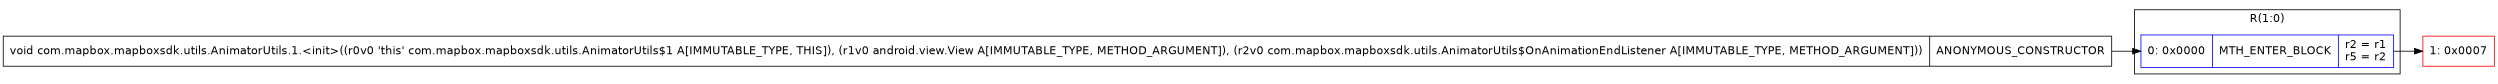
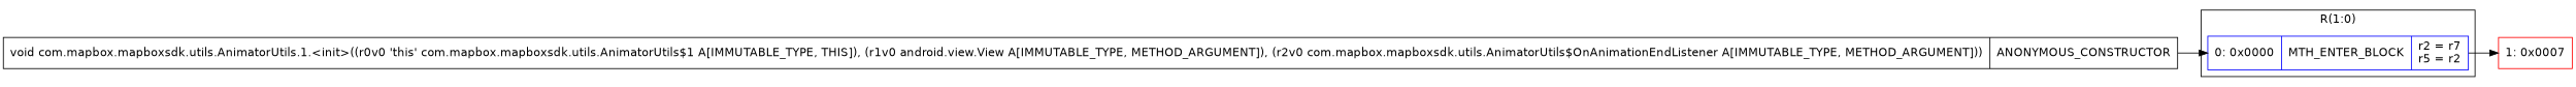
  digraph {
    rankdir=LR
    fontname="DejaVu Sans"
    node [shape=record fontname="DejaVu Sans"]
    edge [fontname="DejaVu Sans"]
-   n1 [color=blue label="{0\:\ 0x0000|MTH_ENTER_BLOCK\l|r2 = r1\lr5 = r2\l}"]
+   n1 [color=blue label="{0\:\ 0x0000|MTH_ENTER_BLOCK\l|r2 = r7\lr5 = r2\l}"]
    n2 [color=red label="{1\:\ 0x0007}"]
    n3 [label="{void com.mapbox.mapboxsdk.utils.AnimatorUtils.1.\<init\>((r0v0 'this' com.mapbox.mapboxsdk.utils.AnimatorUtils$1 A[IMMUTABLE_TYPE, THIS]), (r1v0 android.view.View A[IMMUTABLE_TYPE, METHOD_ARGUMENT]), (r2v0 com.mapbox.mapboxsdk.utils.AnimatorUtils$OnAnimationEndListener A[IMMUTABLE_TYPE, METHOD_ARGUMENT]))  | ANONYMOUS_CONSTRUCTOR\l}"]
    subgraph cluster_1 {
      label="R(1:0)"
      n1
    }
    n1 -> n2
    n3 -> n1
  }
